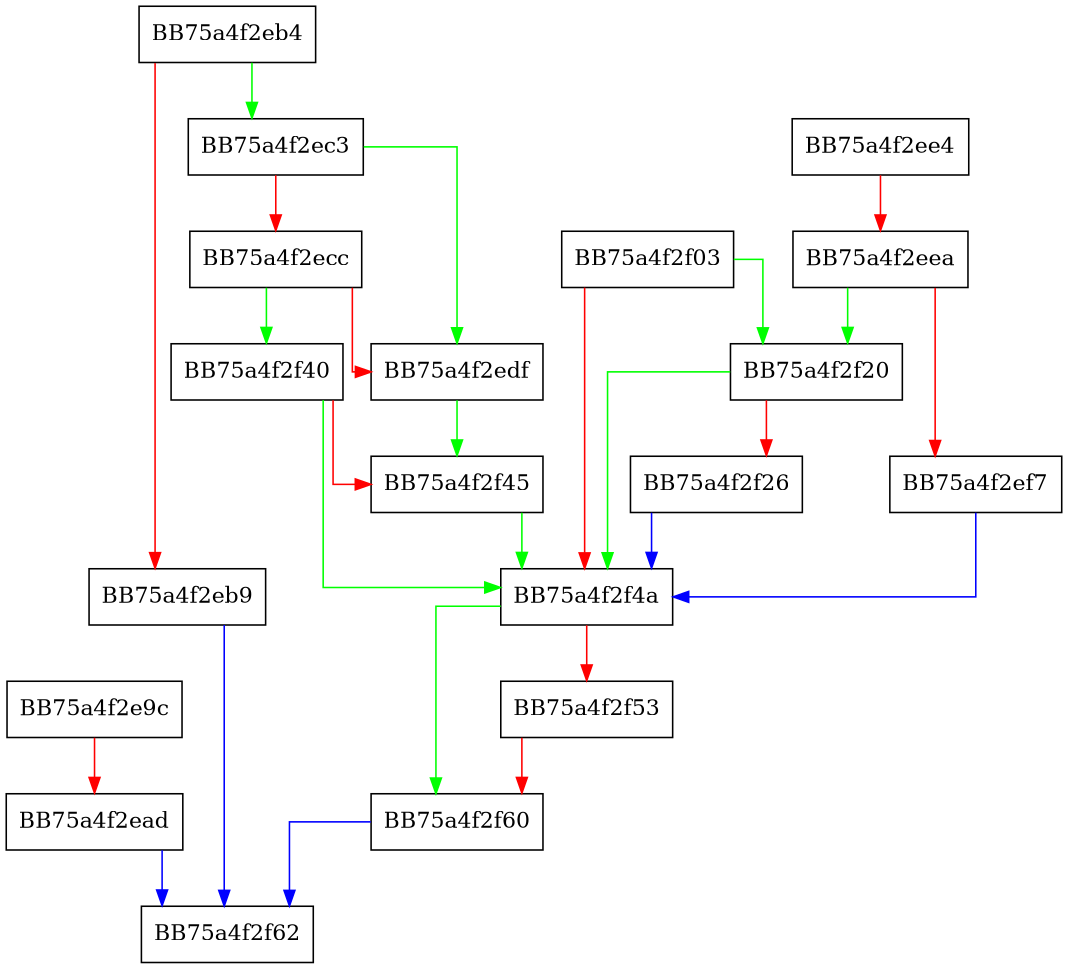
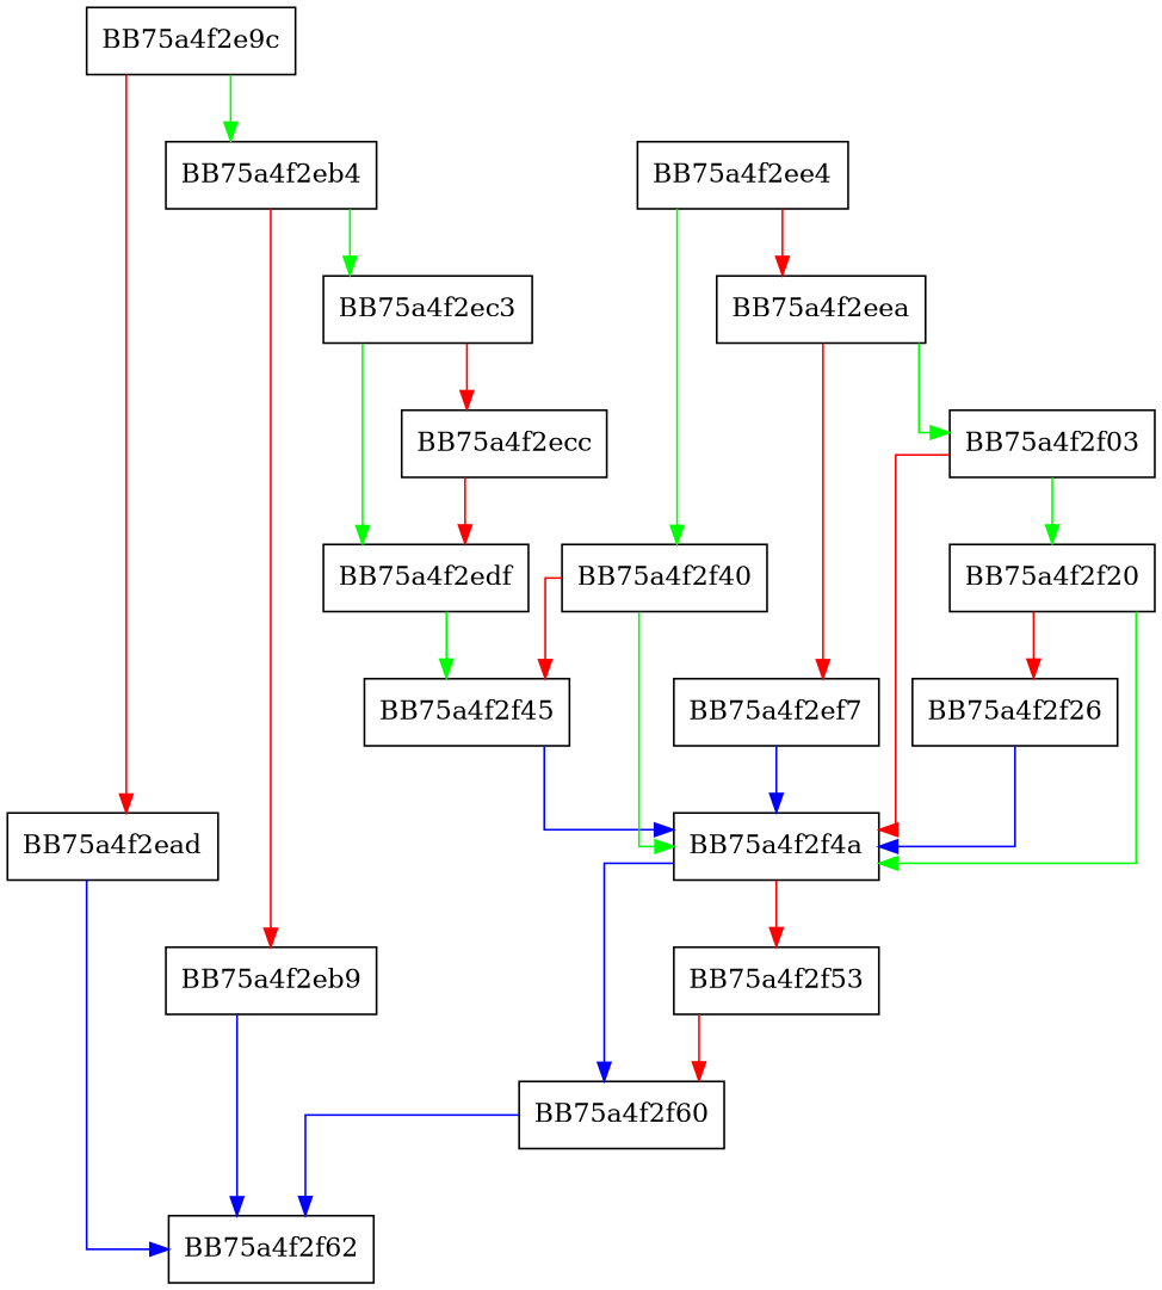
  digraph {
    fontname="DejaVu Serif"
    splines=ortho
    node [fontname="DejaVu Serif" shape=box]
    edge [color=red fontname="DejaVu Serif"]
    BB75a4f2e9c
    BB75a4f2eb4
    BB75a4f2ead
    BB75a4f2ec3
    BB75a4f2eb9
    BB75a4f2f62
    BB75a4f2edf
    BB75a4f2ecc
    BB75a4f2f45
    BB75a4f2f4a
    BB75a4f2ee4
    BB75a4f2f40
    BB75a4f2eea
    BB75a4f2f60
    BB75a4f2f53
    BB75a4f2f03
    BB75a4f2ef7
    BB75a4f2f20
    BB75a4f2f26
+   BB75a4f2e9c -> BB75a4f2eb4 [color=green]
    BB75a4f2e9c -> BB75a4f2ead
    BB75a4f2eb4 -> BB75a4f2ec3 [color=green]
    BB75a4f2eb4 -> BB75a4f2eb9
    BB75a4f2ead -> BB75a4f2f62 [color=blue]
    BB75a4f2ec3 -> BB75a4f2edf [color=green]
    BB75a4f2ec3 -> BB75a4f2ecc
    BB75a4f2eb9 -> BB75a4f2f62 [color=blue]
    BB75a4f2edf -> BB75a4f2f45 [color=green]
    BB75a4f2ecc -> BB75a4f2edf
-   BB75a4f2f45 -> BB75a4f2f4a [color=green]
-   BB75a4f2f4a -> BB75a4f2f60 [color=green]
+   BB75a4f2f45 -> BB75a4f2f4a [color=blue]
+   BB75a4f2f4a -> BB75a4f2f60 [color=blue]
    BB75a4f2f4a -> BB75a4f2f53
-   BB75a4f2ecc -> BB75a4f2f40 [color=green]
+   BB75a4f2ee4 -> BB75a4f2f40 [color=green]
    BB75a4f2ee4 -> BB75a4f2eea
    BB75a4f2f40 -> BB75a4f2f45
    BB75a4f2f40 -> BB75a4f2f4a [color=green]
-   BB75a4f2eea -> BB75a4f2f20 [color=green]
+   BB75a4f2eea -> BB75a4f2f03 [color=green]
    BB75a4f2eea -> BB75a4f2ef7
    BB75a4f2f60 -> BB75a4f2f62 [color=blue]
    BB75a4f2f53 -> BB75a4f2f60
    BB75a4f2f03 -> BB75a4f2f4a
    BB75a4f2f03 -> BB75a4f2f20 [color=green]
    BB75a4f2ef7 -> BB75a4f2f4a [color=blue]
    BB75a4f2f20 -> BB75a4f2f4a [color=green]
    BB75a4f2f20 -> BB75a4f2f26
    BB75a4f2f26 -> BB75a4f2f4a [color=blue]
  }
